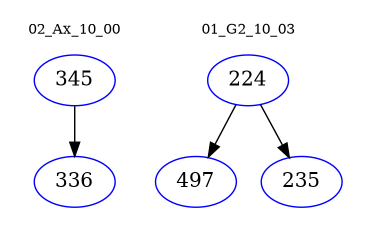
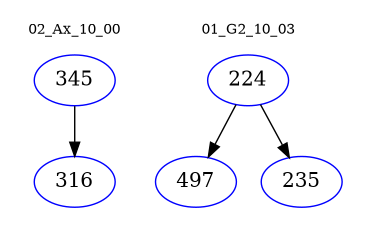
  digraph {
    node [color=blue]
    edge [color=black]
    n1 [label=345]
-   n2 [label=336]
+   n2 [label=316]
    n3 [label=224]
    n4 [label=497]
    n5 [label=235]
    subgraph cluster_1 {
      color=white
      fontsize=10
      label="02_Ax_10_00"
      n1
      n2
    }
    subgraph cluster_2 {
      color=white
      fontsize=10
      label="01_G2_10_03"
      n3
      n4
      n5
    }
    n1 -> n2
    n3 -> n4
    n3 -> n5
  }
